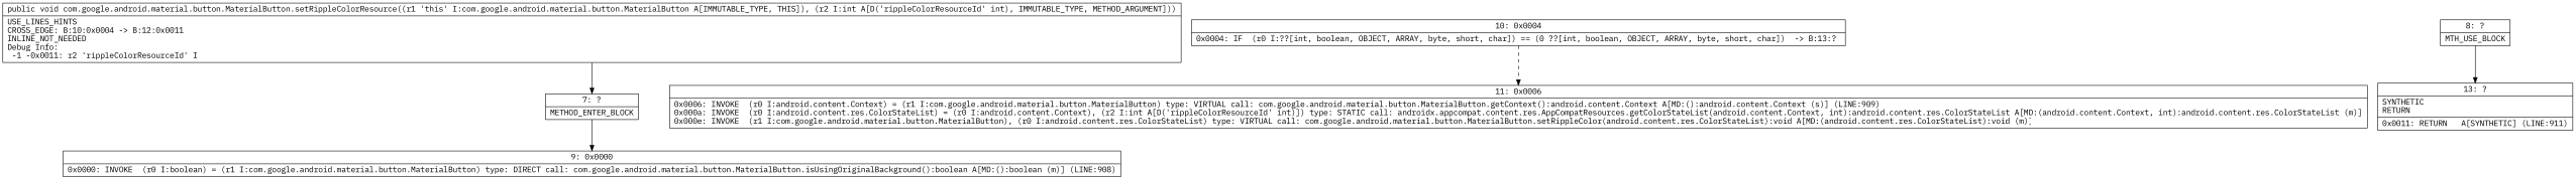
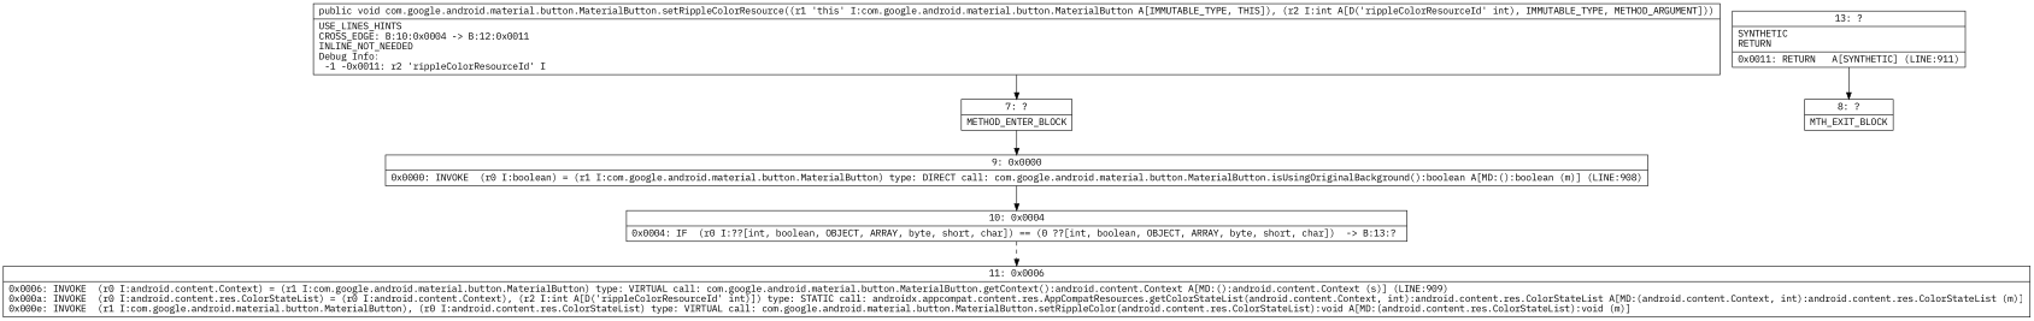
  digraph {
    fontname="IBM Plex Mono"
    node [fontname="IBM Plex Mono" shape=record]
    edge [fontname="IBM Plex Mono"]
    n1 [label="{7\:\ ?|METHOD_ENTER_BLOCK\l}"]
    n2 [label="{9\:\ 0x0000|0x0000: INVOKE  (r0 I:boolean) = (r1 I:com.google.android.material.button.MaterialButton) type: DIRECT call: com.google.android.material.button.MaterialButton.isUsingOriginalBackground():boolean A[MD:():boolean (m)] (LINE:908)\l}"]
    n3 [label="{10\:\ 0x0004|0x0004: IF  (r0 I:??[int, boolean, OBJECT, ARRAY, byte, short, char]) == (0 ??[int, boolean, OBJECT, ARRAY, byte, short, char])  \-\> B:13:? \l}"]
    n4 [label="{11\:\ 0x0006|0x0006: INVOKE  (r0 I:android.content.Context) = (r1 I:com.google.android.material.button.MaterialButton) type: VIRTUAL call: com.google.android.material.button.MaterialButton.getContext():android.content.Context A[MD:():android.content.Context (s)] (LINE:909)\l0x000a: INVOKE  (r0 I:android.content.res.ColorStateList) = (r0 I:android.content.Context), (r2 I:int A[D('rippleColorResourceId' int)]) type: STATIC call: androidx.appcompat.content.res.AppCompatResources.getColorStateList(android.content.Context, int):android.content.res.ColorStateList A[MD:(android.content.Context, int):android.content.res.ColorStateList (m)]\l0x000e: INVOKE  (r1 I:com.google.android.material.button.MaterialButton), (r0 I:android.content.res.ColorStateList) type: VIRTUAL call: com.google.android.material.button.MaterialButton.setRippleColor(android.content.res.ColorStateList):void A[MD:(android.content.res.ColorStateList):void (m)]\l}"]
    n5 [label="{13\:\ ?|SYNTHETIC\lRETURN\l|0x0011: RETURN   A[SYNTHETIC] (LINE:911)\l}"]
-   n6 [label="{8\:\ ?|MTH_USE_BLOCK\l}"]
+   n6 [label="{8\:\ ?|MTH_EXIT_BLOCK\l}"]
    n7 [label="{public void com.google.android.material.button.MaterialButton.setRippleColorResource((r1 'this' I:com.google.android.material.button.MaterialButton A[IMMUTABLE_TYPE, THIS]), (r2 I:int A[D('rippleColorResourceId' int), IMMUTABLE_TYPE, METHOD_ARGUMENT]))  | USE_LINES_HINTS\lCROSS_EDGE: B:10:0x0004 \-\> B:12:0x0011\lINLINE_NOT_NEEDED\lDebug Info:\l  \-1 \-0x0011: r2 'rippleColorResourceId' I\l}"]
    n1 -> n2
+   n2 -> n3
    n3 -> n4 [style=dashed]
-   n6 -> n5
+   n5 -> n6
    n7 -> n1
  }
